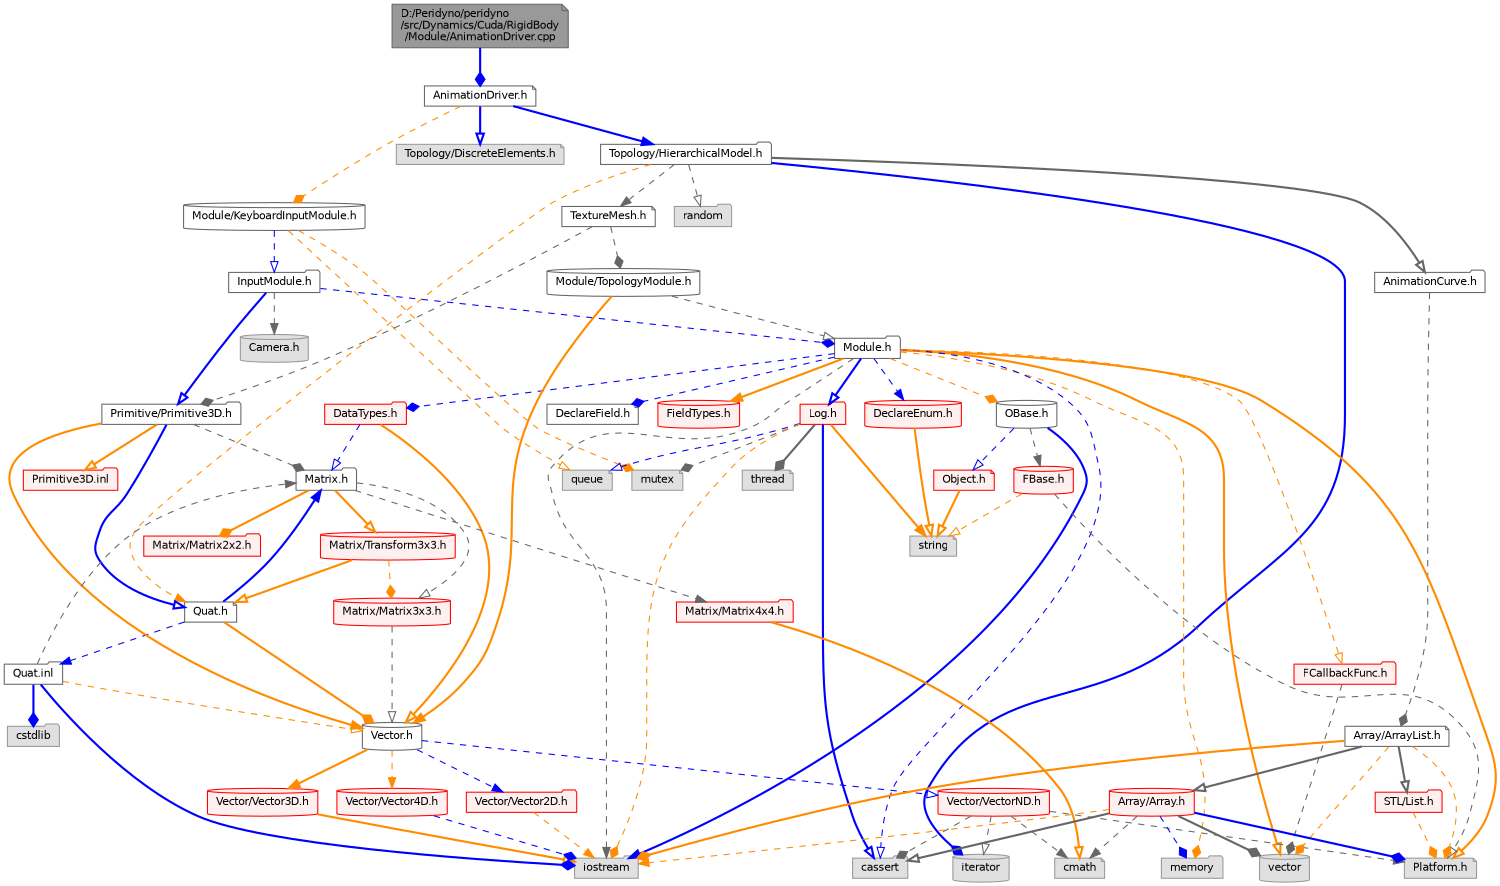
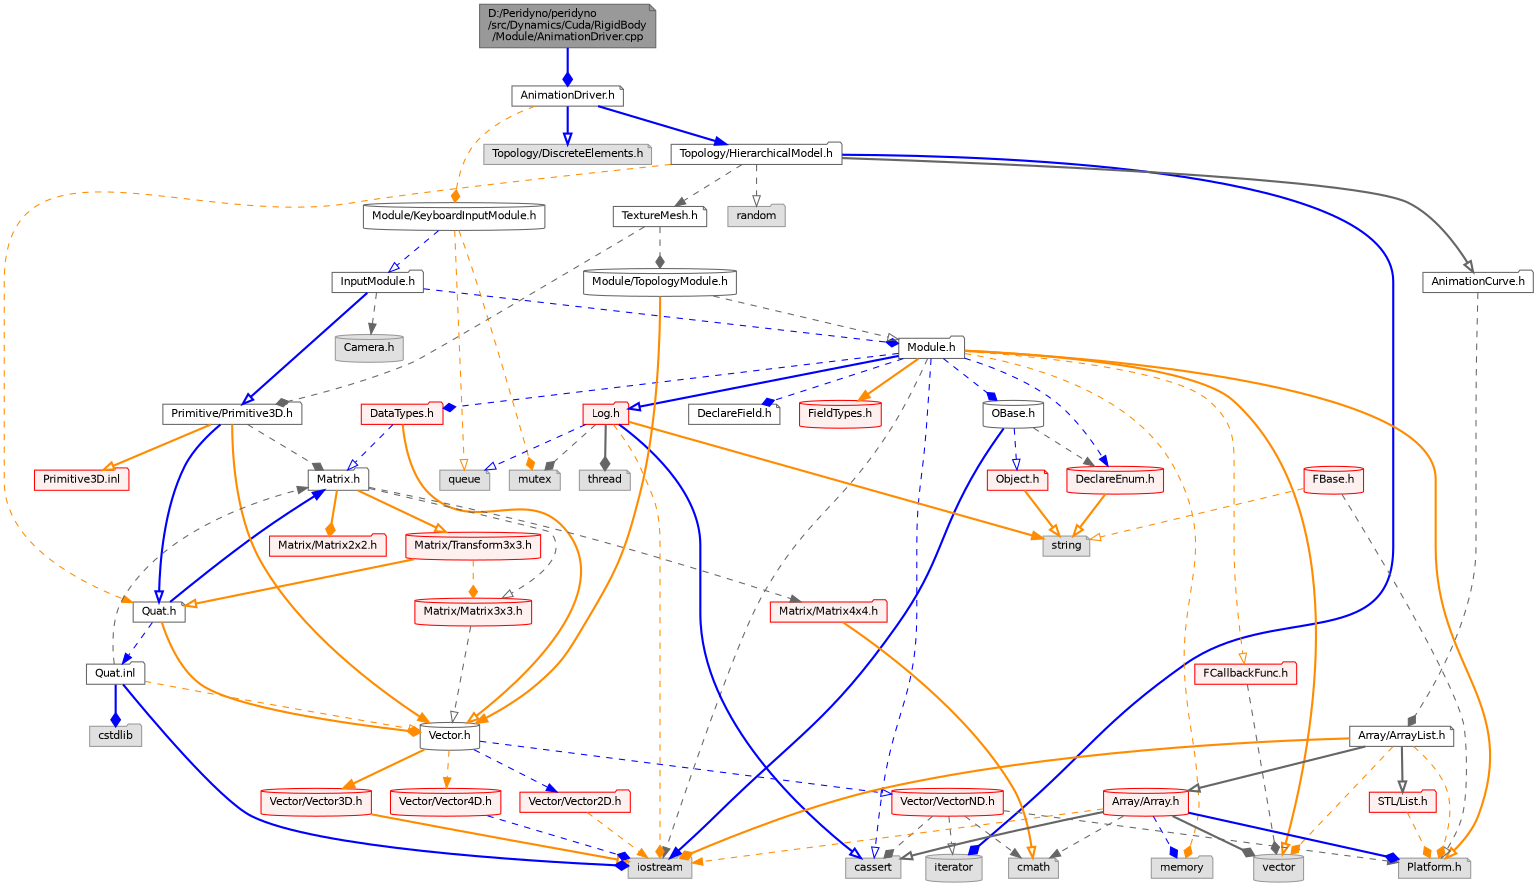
  digraph {
    node [color=red fillcolor="#FFF0F0" fontname=Helvetica fontsize=10 shape=folder style=filled]
    edge [arrowhead=onormal color=darkorange fontname=Helvetica fontsize=10 labelfontname=Helvetica labelfontsize=10 style=dashed]
    n1 [color=gray40 fillcolor=grey60 fontcolor=black height=0.2 label="D:/Peridyno/peridyno\l/src/Dynamics/Cuda/RigidBody\l/Module/AnimationDriver.cpp" shape=note width=0.4]
    n2 [color=grey40 fillcolor=white height=0.2 label="AnimationDriver.h" shape=note width=0.4]
    n3 [color=grey40 fillcolor=white height=0.2 label="Module/KeyboardInputModule.h" shape=cylinder width=0.4]
    n4 [color=grey60 fillcolor="#E0E0E0" height=0.2 label="Topology/DiscreteElements.h" shape=note width=0.4]
    n5 [color=grey40 fillcolor=white height=0.2 label="Topology/HierarchicalModel.h" width=0.4]
    n6 [color=grey40 fillcolor=white height=0.2 label="InputModule.h" width=0.4]
    n7 [color=grey60 fillcolor="#E0E0E0" height=0.2 label=mutex shape=note width=0.4]
    n8 [color=grey60 fillcolor="#E0E0E0" height=0.2 label=queue shape=note width=0.4]
    n9 [color=grey60 fillcolor="#E0E0E0" height=0.2 label=iterator shape=cylinder width=0.4]
    n10 [color=grey40 fillcolor=white height=0.2 label="Quat.h" shape=note width=0.4]
    n11 [color=grey40 fillcolor=white height=0.2 label="AnimationCurve.h" width=0.4]
    n12 [color=grey60 fillcolor="#E0E0E0" height=0.2 label=random width=0.4]
    n13 [color=grey40 fillcolor=white height=0.2 label="TextureMesh.h" shape=note width=0.4]
    n14 [color=grey40 fillcolor=white height=0.2 label="Module.h" width=0.4]
    n15 [color=grey60 fillcolor="#E0E0E0" height=0.2 label="Camera.h" shape=cylinder width=0.4]
    n16 [color=grey40 fillcolor=white height=0.2 label="Primitive/Primitive3D.h" width=0.4]
    n17 [color=grey60 fillcolor="#E0E0E0" height=0.2 label="Platform.h" shape=note width=0.4]
    n18 [color=grey60 fillcolor="#E0E0E0" height=0.2 label=memory width=0.4]
    n19 [color=grey60 fillcolor="#E0E0E0" height=0.2 label=vector shape=cylinder width=0.4]
    n20 [color=grey60 fillcolor="#E0E0E0" height=0.2 label=cassert width=0.4]
    n21 [color=grey60 fillcolor="#E0E0E0" height=0.2 label=iostream width=0.4]
    n22 [color=grey40 fillcolor=white height=0.2 label="OBase.h" shape=cylinder width=0.4]
    n23 [height=0.2 label="Log.h" width=0.4]
    n24 [height=0.2 label="DataTypes.h" width=0.4]
    n25 [height=0.2 label="DeclareEnum.h" shape=cylinder width=0.4]
    n26 [color=grey40 fillcolor=white height=0.2 label="DeclareField.h" shape=note width=0.4]
    n27 [height=0.2 label="FCallbackFunc.h" width=0.4]
    n28 [height=0.2 label="FieldTypes.h" shape=cylinder width=0.4]
    n29 [color=grey40 fillcolor=white height=0.2 label="Vector.h" shape=cylinder width=0.4]
    n30 [color=grey40 fillcolor=white height=0.2 label="Matrix.h" width=0.4]
    n31 [height=0.2 label="Primitive3D.inl" width=0.4]
    n32 [height=0.2 label="FBase.h" shape=cylinder width=0.4]
    n33 [height=0.2 label="Object.h" shape=note width=0.4]
    n34 [color=grey60 fillcolor="#E0E0E0" height=0.2 label=string shape=note width=0.4]
    n35 [color=grey60 fillcolor="#E0E0E0" height=0.2 label=thread shape=note width=0.4]
    n36 [height=0.2 label="Vector/Vector2D.h" width=0.4]
    n37 [height=0.2 label="Vector/Vector3D.h" shape=cylinder width=0.4]
    n38 [height=0.2 label="Vector/Vector4D.h" shape=cylinder width=0.4]
    n39 [height=0.2 label="Vector/VectorND.h" shape=cylinder width=0.4]
    n40 [height=0.2 label="Matrix/Matrix2x2.h" width=0.4]
    n41 [height=0.2 label="Matrix/Matrix3x3.h" shape=cylinder width=0.4]
    n42 [height=0.2 label="Matrix/Matrix4x4.h" width=0.4]
    n43 [height=0.2 label="Matrix/Transform3x3.h" shape=cylinder width=0.4]
    n44 [color=grey60 fillcolor="#E0E0E0" height=0.2 label=cmath shape=note width=0.4]
    n45 [color=grey40 fillcolor=white height=0.2 label="Quat.inl" width=0.4]
    n46 [color=grey60 fillcolor="#E0E0E0" height=0.2 label=cstdlib width=0.4]
    n47 [color=grey40 fillcolor=white height=0.2 label="Module/TopologyModule.h" shape=cylinder width=0.4]
    n48 [color=grey40 fillcolor=white height=0.2 label="Array/ArrayList.h" shape=note width=0.4]
    n49 [height=0.2 label="STL/List.h" width=0.4]
    n50 [height=0.2 label="Array/Array.h" shape=cylinder width=0.4]
    n1 -> n2 [arrowhead=diamond color=blue style=bold]
    n2 -> n3 [arrowhead=diamond]
    n2 -> n4 [color=blue style=bold]
    n2 -> n5 [arrowhead=normal color=blue style=bold]
    n3 -> n6 [color=blue]
    n3 -> n7 [arrowhead=diamond]
    n3 -> n8
    n5 -> n9 [arrowhead=diamond color=blue style=bold]
    n5 -> n10 [arrowhead=normal]
    n5 -> n11 [color=gray40 style=bold]
    n5 -> n12 [color=gray40]
    n5 -> n13 [arrowhead=normal color=gray40]
    n6 -> n14 [arrowhead=diamond color=blue]
    n6 -> n15 [arrowhead=normal color=gray40]
    n6 -> n16 [color=blue style=bold]
    n10 -> n29 [arrowhead=diamond style=bold]
    n10 -> n30 [arrowhead=normal color=blue style=bold]
    n10 -> n45 [arrowhead=normal color=blue]
    n11 -> n48 [arrowhead=diamond color=gray40]
    n13 -> n16 [arrowhead=diamond color=gray40]
    n13 -> n47 [arrowhead=diamond color=gray40]
    n14 -> n17 [style=bold]
    n14 -> n18 [arrowhead=diamond]
    n14 -> n19 [style=bold]
    n14 -> n20 [color=blue]
    n14 -> n21 [arrowhead=normal color=gray40]
-   n14 -> n22 [arrowhead=diamond]
+   n14 -> n22 [arrowhead=diamond color=blue]
    n14 -> n23 [color=blue style=bold]
    n14 -> n24 [arrowhead=diamond color=blue]
    n14 -> n25 [arrowhead=normal color=blue]
    n14 -> n26 [arrowhead=diamond color=blue]
    n14 -> n27
    n14 -> n28 [arrowhead=normal style=bold]
    n16 -> n10 [color=blue style=bold]
    n16 -> n29 [arrowhead=normal style=bold]
    n16 -> n30 [arrowhead=diamond color=gray40]
    n16 -> n31 [style=bold]
    n22 -> n21 [arrowhead=normal color=blue style=bold]
-   n22 -> n32 [arrowhead=normal color=gray40]
+   n22 -> n25 [arrowhead=normal color=gray40]
    n22 -> n33 [color=blue]
    n23 -> n7 [arrowhead=diamond color=gray40]
    n23 -> n8 [color=blue]
    n23 -> n20 [color=blue style=bold]
    n23 -> n21 [arrowhead=diamond]
    n23 -> n34 [arrowhead=normal style=bold]
    n23 -> n35 [arrowhead=diamond color=gray40 style=bold]
    n24 -> n29 [style=bold]
    n24 -> n30 [color=blue]
    n25 -> n34 [style=bold]
    n27 -> n19 [arrowhead=diamond color=gray40]
    n29 -> n36 [arrowhead=normal color=blue]
    n29 -> n37 [arrowhead=normal style=bold]
    n29 -> n38 [arrowhead=normal]
    n29 -> n39 [color=blue]
    n30 -> n40 [arrowhead=diamond style=bold]
    n30 -> n41 [color=gray40]
    n30 -> n42 [arrowhead=normal color=gray40]
    n30 -> n43 [style=bold]
    n32 -> n17 [color=gray40]
    n32 -> n34
    n33 -> n34 [style=bold]
    n36 -> n21 [arrowhead=normal]
    n37 -> n21 [style=bold]
    n38 -> n21 [arrowhead=diamond color=blue]
    n39 -> n9 [color=gray40]
    n39 -> n17 [arrowhead=normal color=gray40]
    n39 -> n20 [arrowhead=diamond color=gray40]
    n39 -> n44 [arrowhead=normal color=gray40]
    n41 -> n29 [color=gray40]
    n42 -> n44 [style=bold]
    n43 -> n10 [style=bold]
    n43 -> n41 [arrowhead=diamond]
    n45 -> n21 [arrowhead=diamond color=blue style=bold]
    n45 -> n29
    n45 -> n30 [arrowhead=normal color=gray40]
    n45 -> n46 [arrowhead=diamond color=blue style=bold]
    n47 -> n14 [color=gray40]
    n47 -> n29 [arrowhead=normal style=bold]
    n48 -> n17 [arrowhead=diamond]
    n48 -> n19 [arrowhead=diamond]
    n48 -> n21 [arrowhead=diamond style=bold]
    n48 -> n49 [color=gray40 style=bold]
    n48 -> n50 [color=gray40 style=bold]
    n49 -> n17 [arrowhead=diamond]
    n50 -> n17 [arrowhead=diamond color=blue style=bold]
    n50 -> n18 [arrowhead=diamond color=blue]
    n50 -> n19 [arrowhead=diamond color=gray40 style=bold]
    n50 -> n20 [color=gray40 style=bold]
    n50 -> n21 [arrowhead=normal]
    n50 -> n44 [arrowhead=normal color=gray40]
  }
